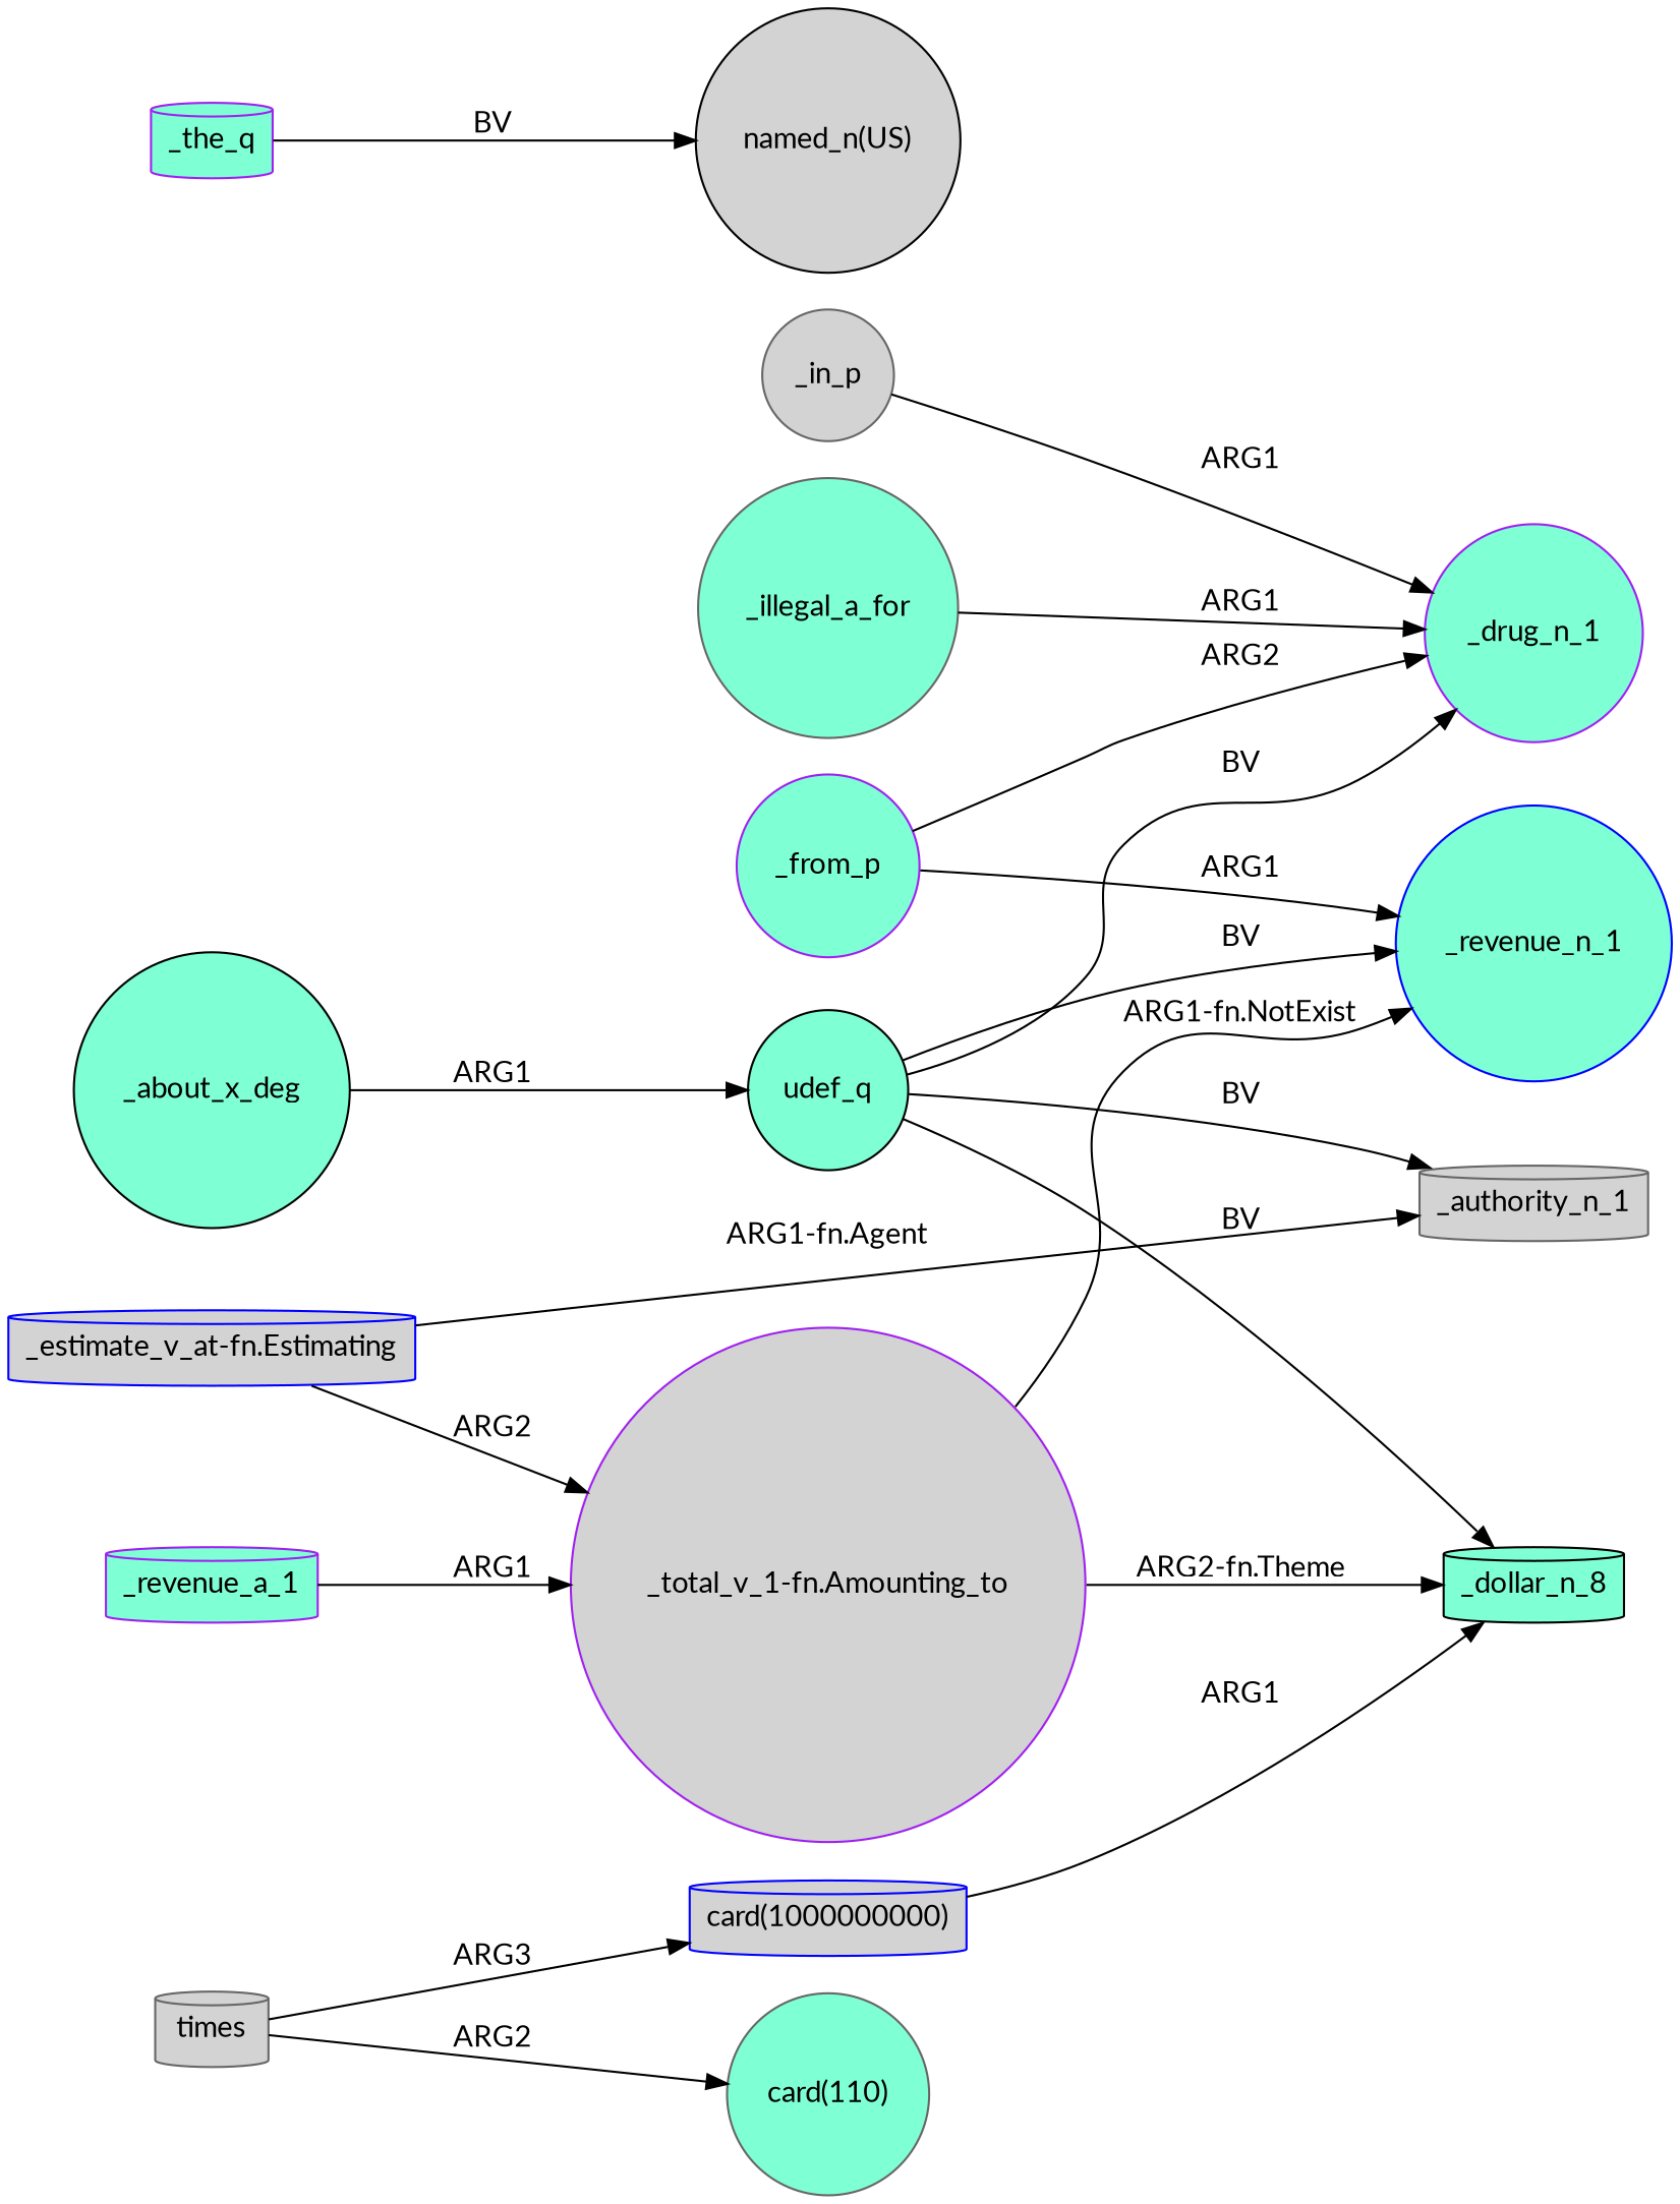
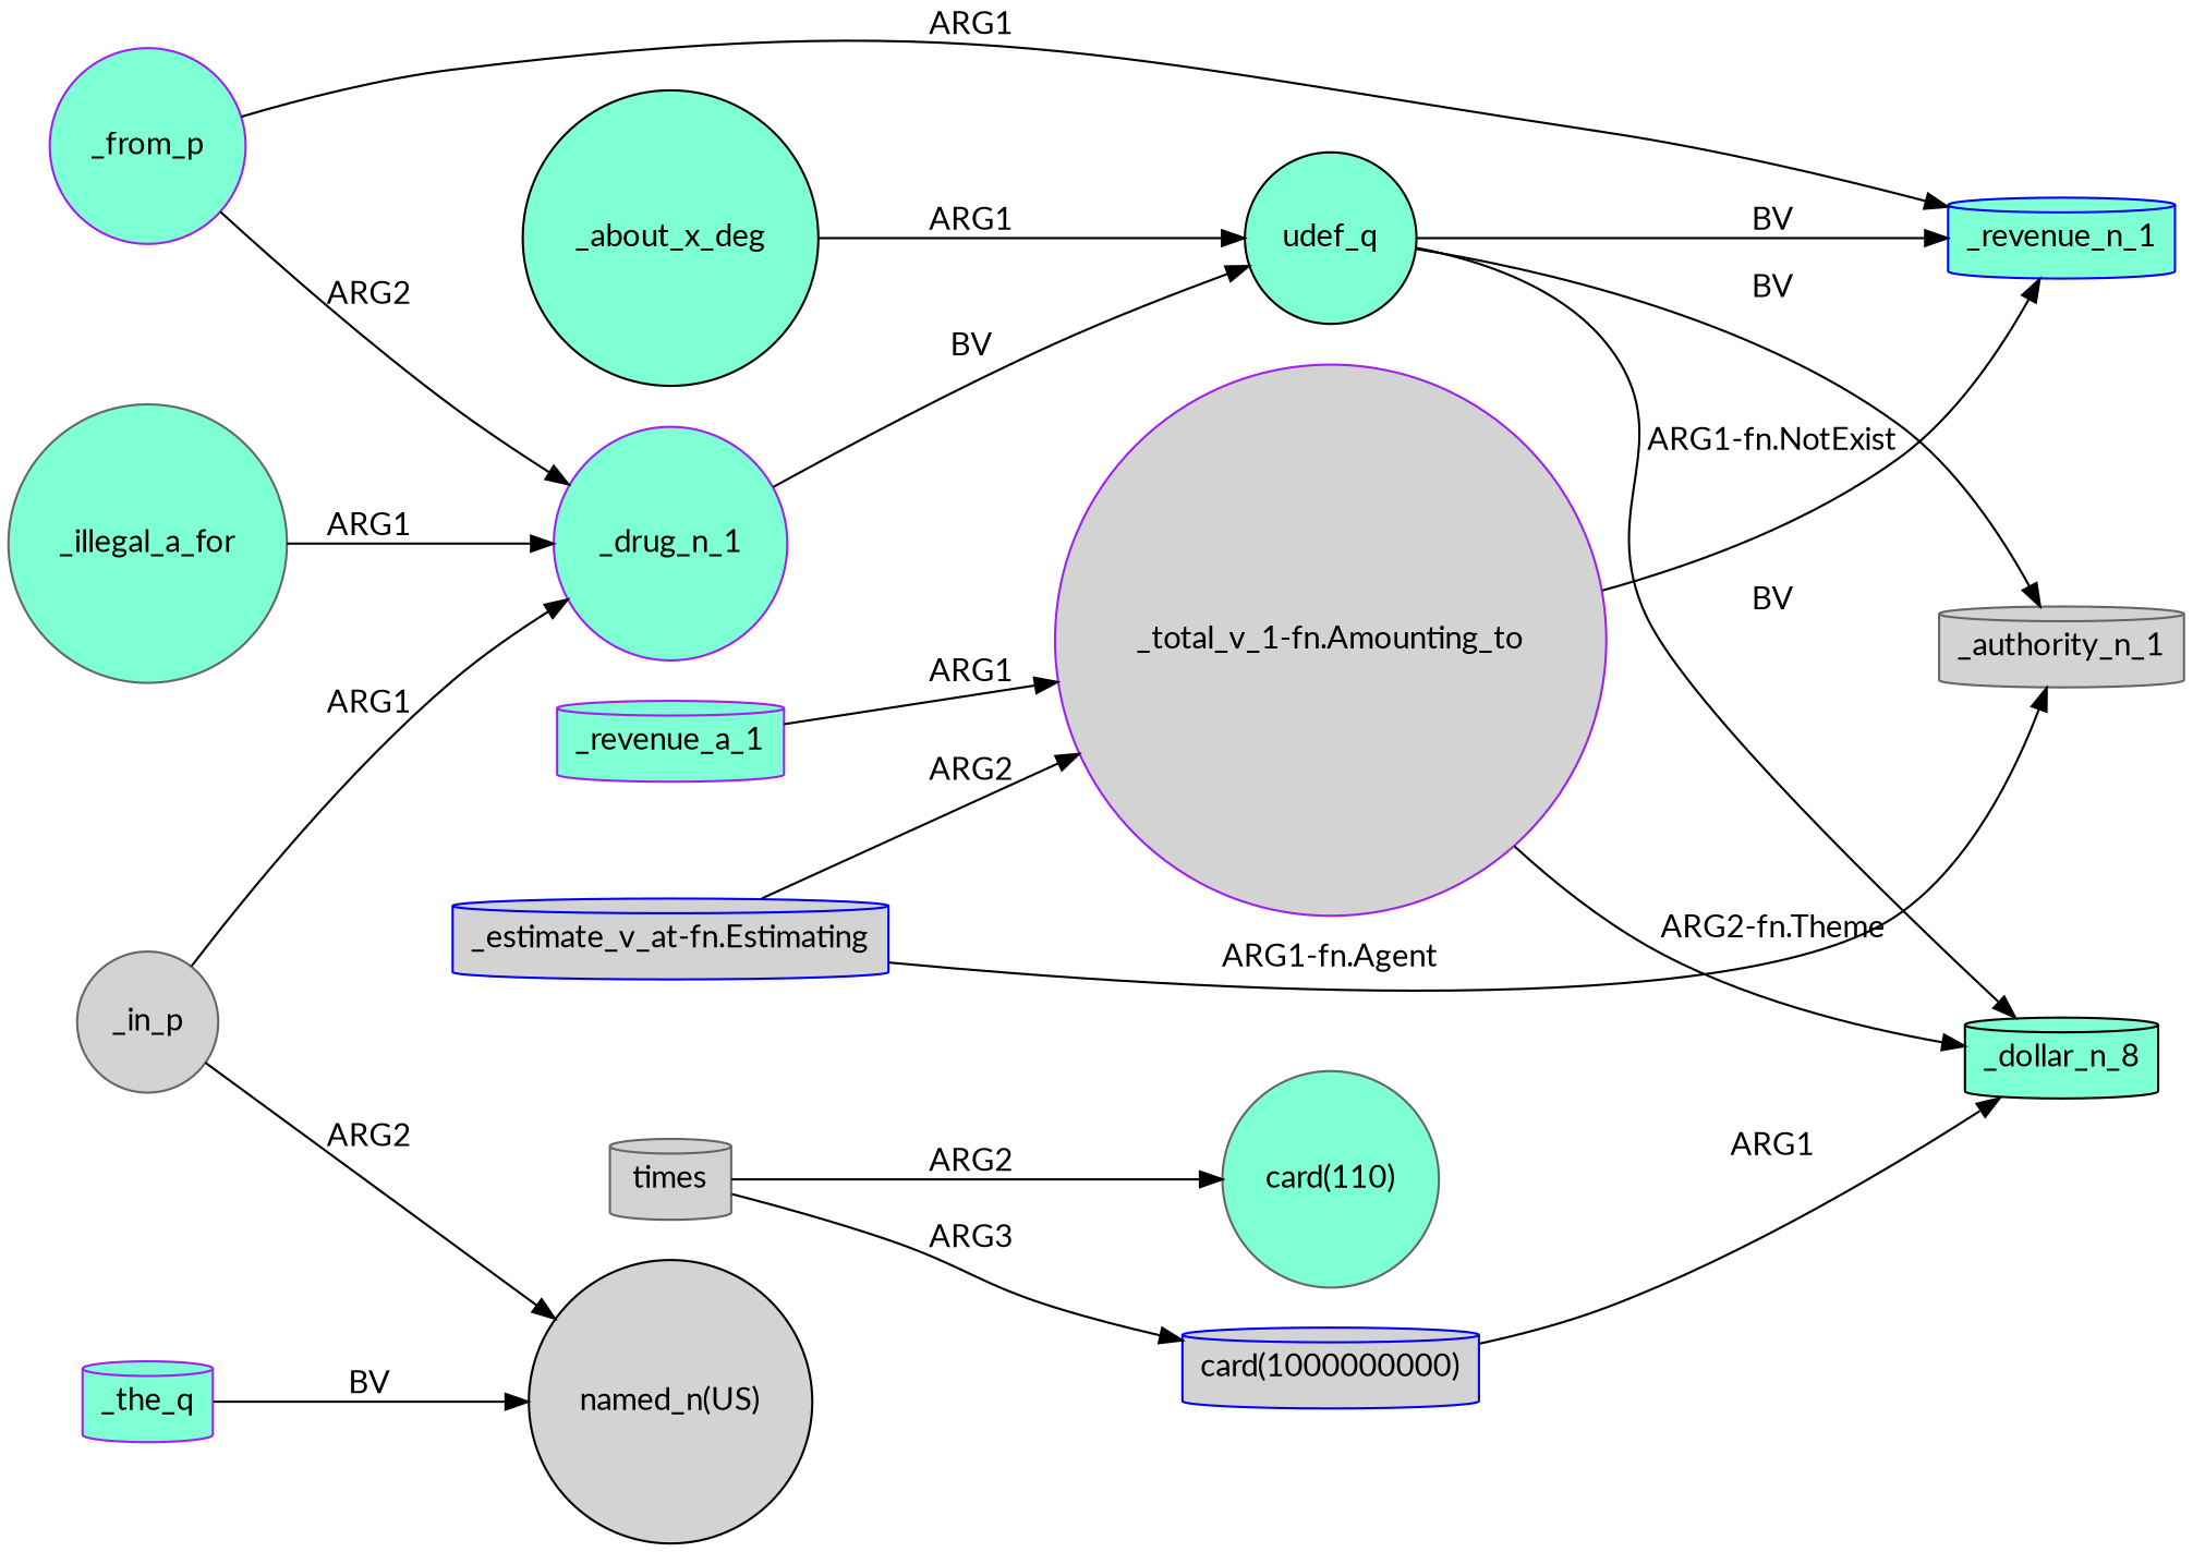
  digraph {
    fontname=Lato
    rankdir=LR
    node [color=purple fillcolor=aquamarine fontname=Lato shape=circle style=filled]
    edge [fontname=Lato]
    _from_p
    _drug_n_1
-   _revenue_n_1 [color=blue]
+   _revenue_n_1 [color=blue shape=cylinder]
    _about_x_deg [color=black]
    udef_q [color=black]
    _authority_n_1 [color=gray40 fillcolor=lightgrey shape=cylinder]
    n7 [color=black label=_dollar_n_8 shape=cylinder]
    _in_p [color=gray40 fillcolor=lightgrey]
    "named_n(US)" [color=black fillcolor=lightgrey]
    _the_q [shape=cylinder]
    "_total_v_1-fn.Amounting_to" [fillcolor=lightgrey]
    times [color=gray40 fillcolor=lightgrey shape=cylinder]
    "card(1000000000)" [color=blue fillcolor=lightgrey shape=cylinder]
    "card(110)" [color=gray40]
    _illegal_a_for [color=gray40]
    "_estimate_v_at-fn.Estimating" [color=blue fillcolor=lightgrey shape=cylinder]
    n17 [label=_revenue_a_1 shape=cylinder]
    _from_p -> _drug_n_1 [label=ARG2]
    _from_p -> _revenue_n_1 [label=ARG1]
    _about_x_deg -> udef_q [label=ARG1]
-   udef_q -> _drug_n_1 [label=BV]
+   _drug_n_1 -> udef_q [label=BV]
    udef_q -> _revenue_n_1 [label=BV]
    udef_q -> _authority_n_1 [label=BV]
    udef_q -> n7 [label=BV]
    _in_p -> _drug_n_1 [label=ARG1]
+   _in_p -> "named_n(US)" [label=ARG2]
    _the_q -> "named_n(US)" [label=BV]
    "_total_v_1-fn.Amounting_to" -> _revenue_n_1 [label="ARG1-fn.NotExist"]
    "_total_v_1-fn.Amounting_to" -> n7 [label="ARG2-fn.Theme"]
    times -> "card(1000000000)" [label=ARG3]
    times -> "card(110)" [label=ARG2]
    "card(1000000000)" -> n7 [label=ARG1]
    _illegal_a_for -> _drug_n_1 [label=ARG1]
    "_estimate_v_at-fn.Estimating" -> _authority_n_1 [label="ARG1-fn.Agent"]
    "_estimate_v_at-fn.Estimating" -> "_total_v_1-fn.Amounting_to" [label=ARG2]
    n17 -> "_total_v_1-fn.Amounting_to" [label=ARG1]
  }
